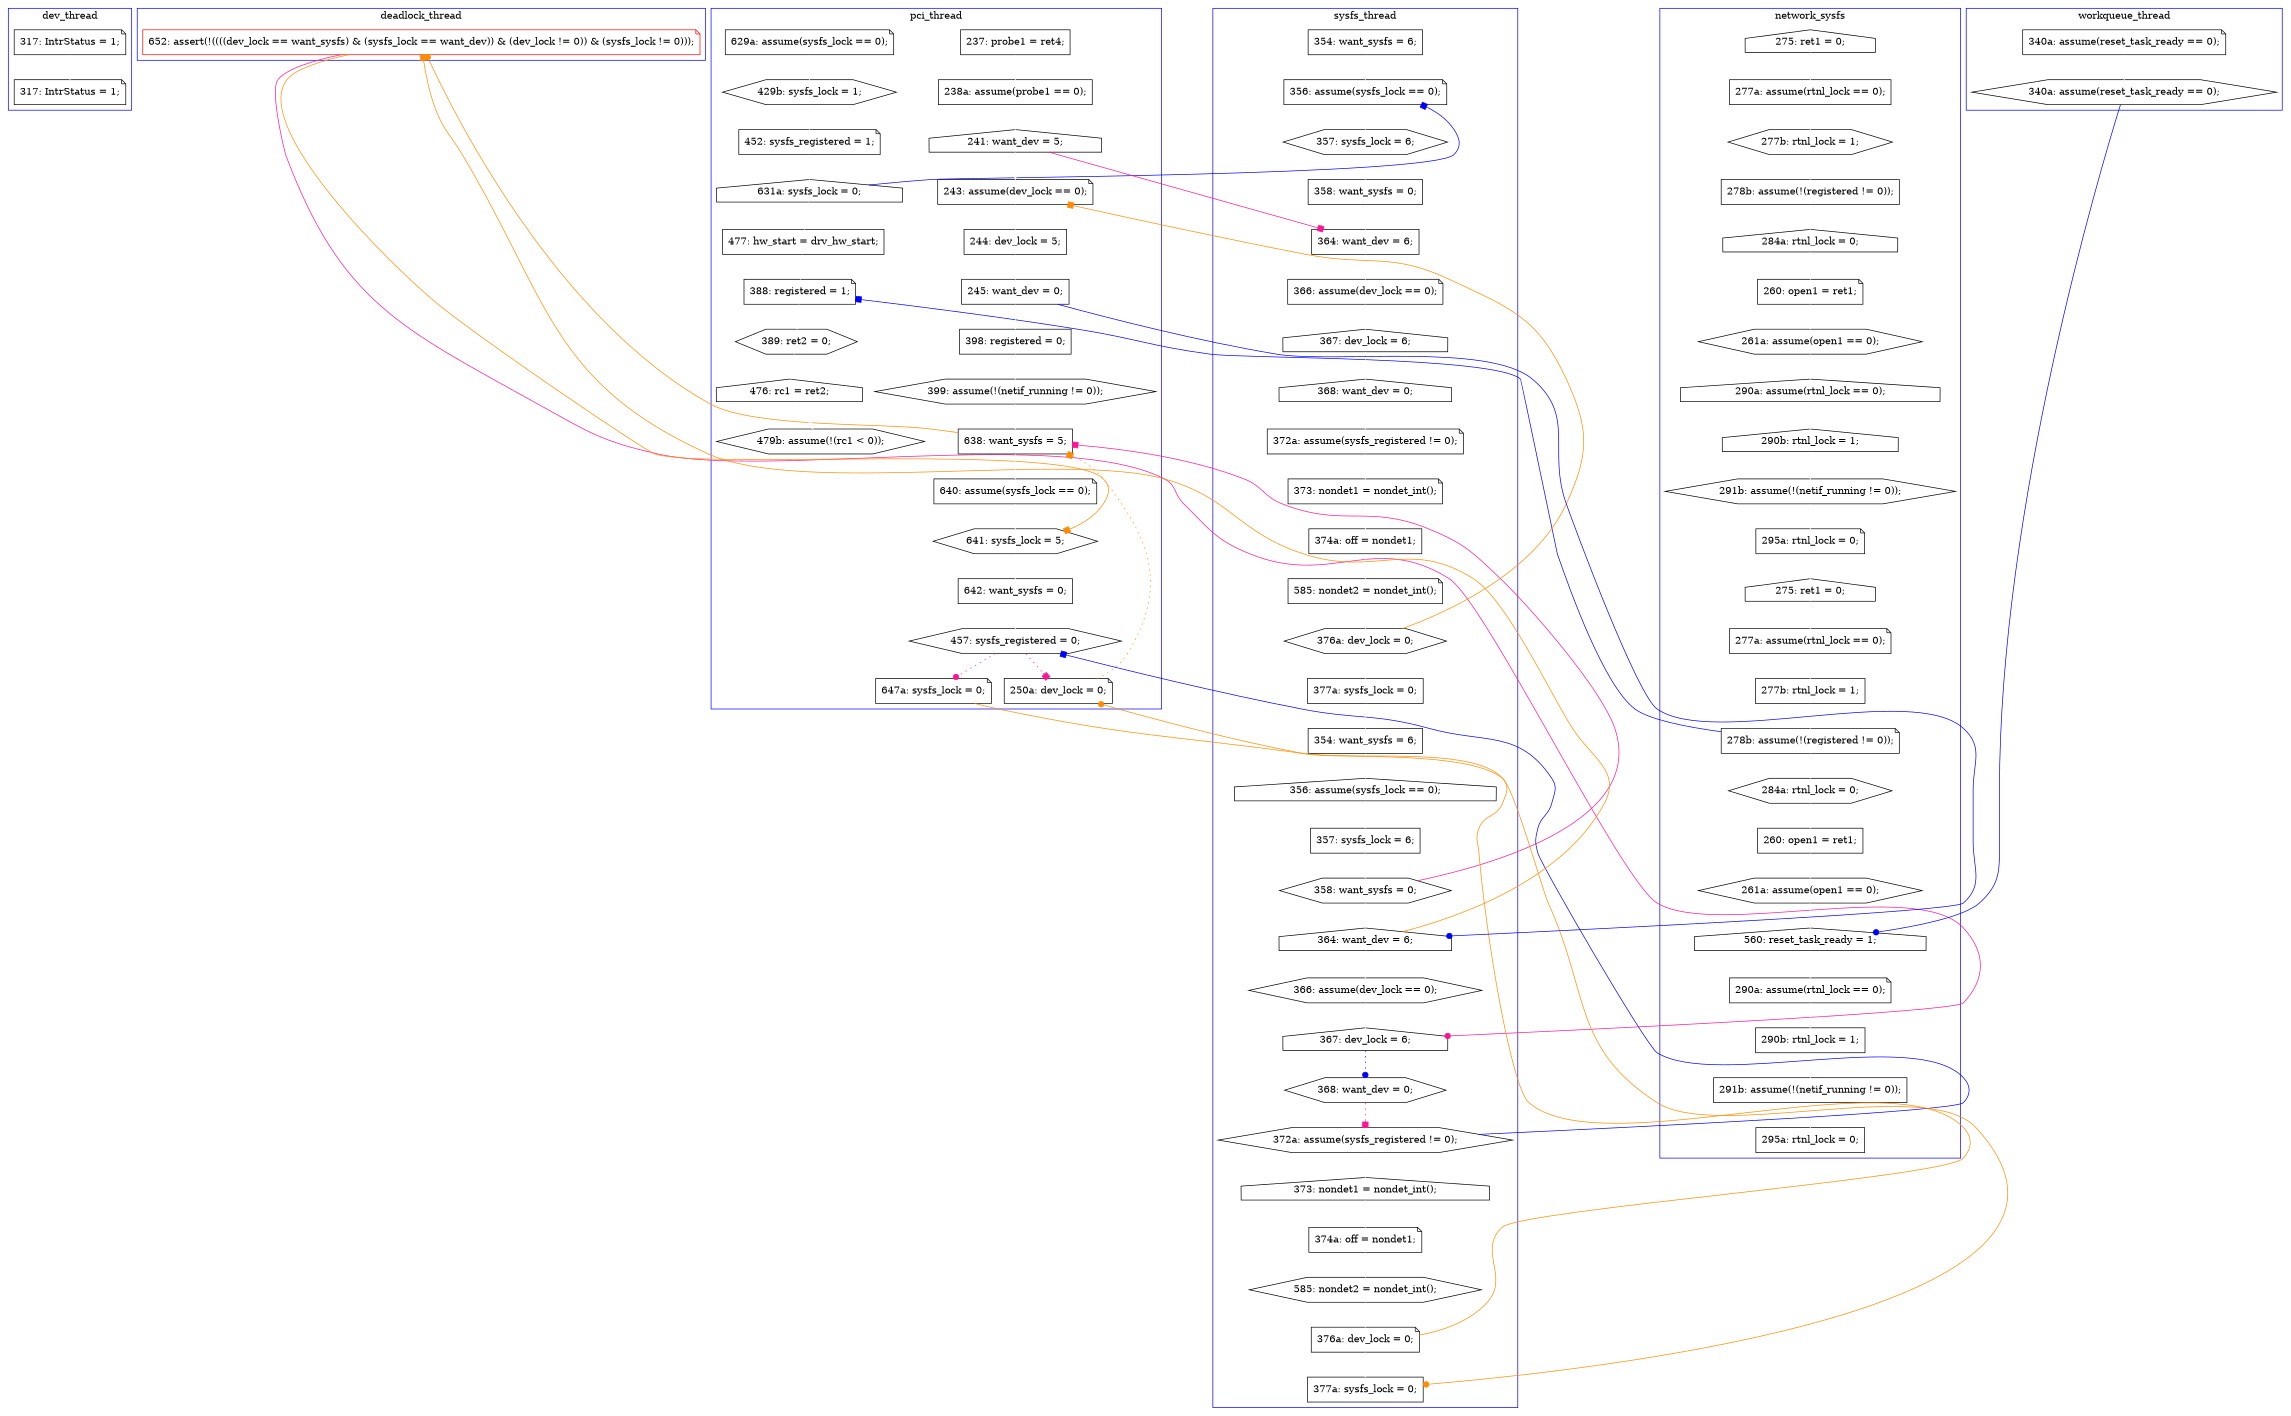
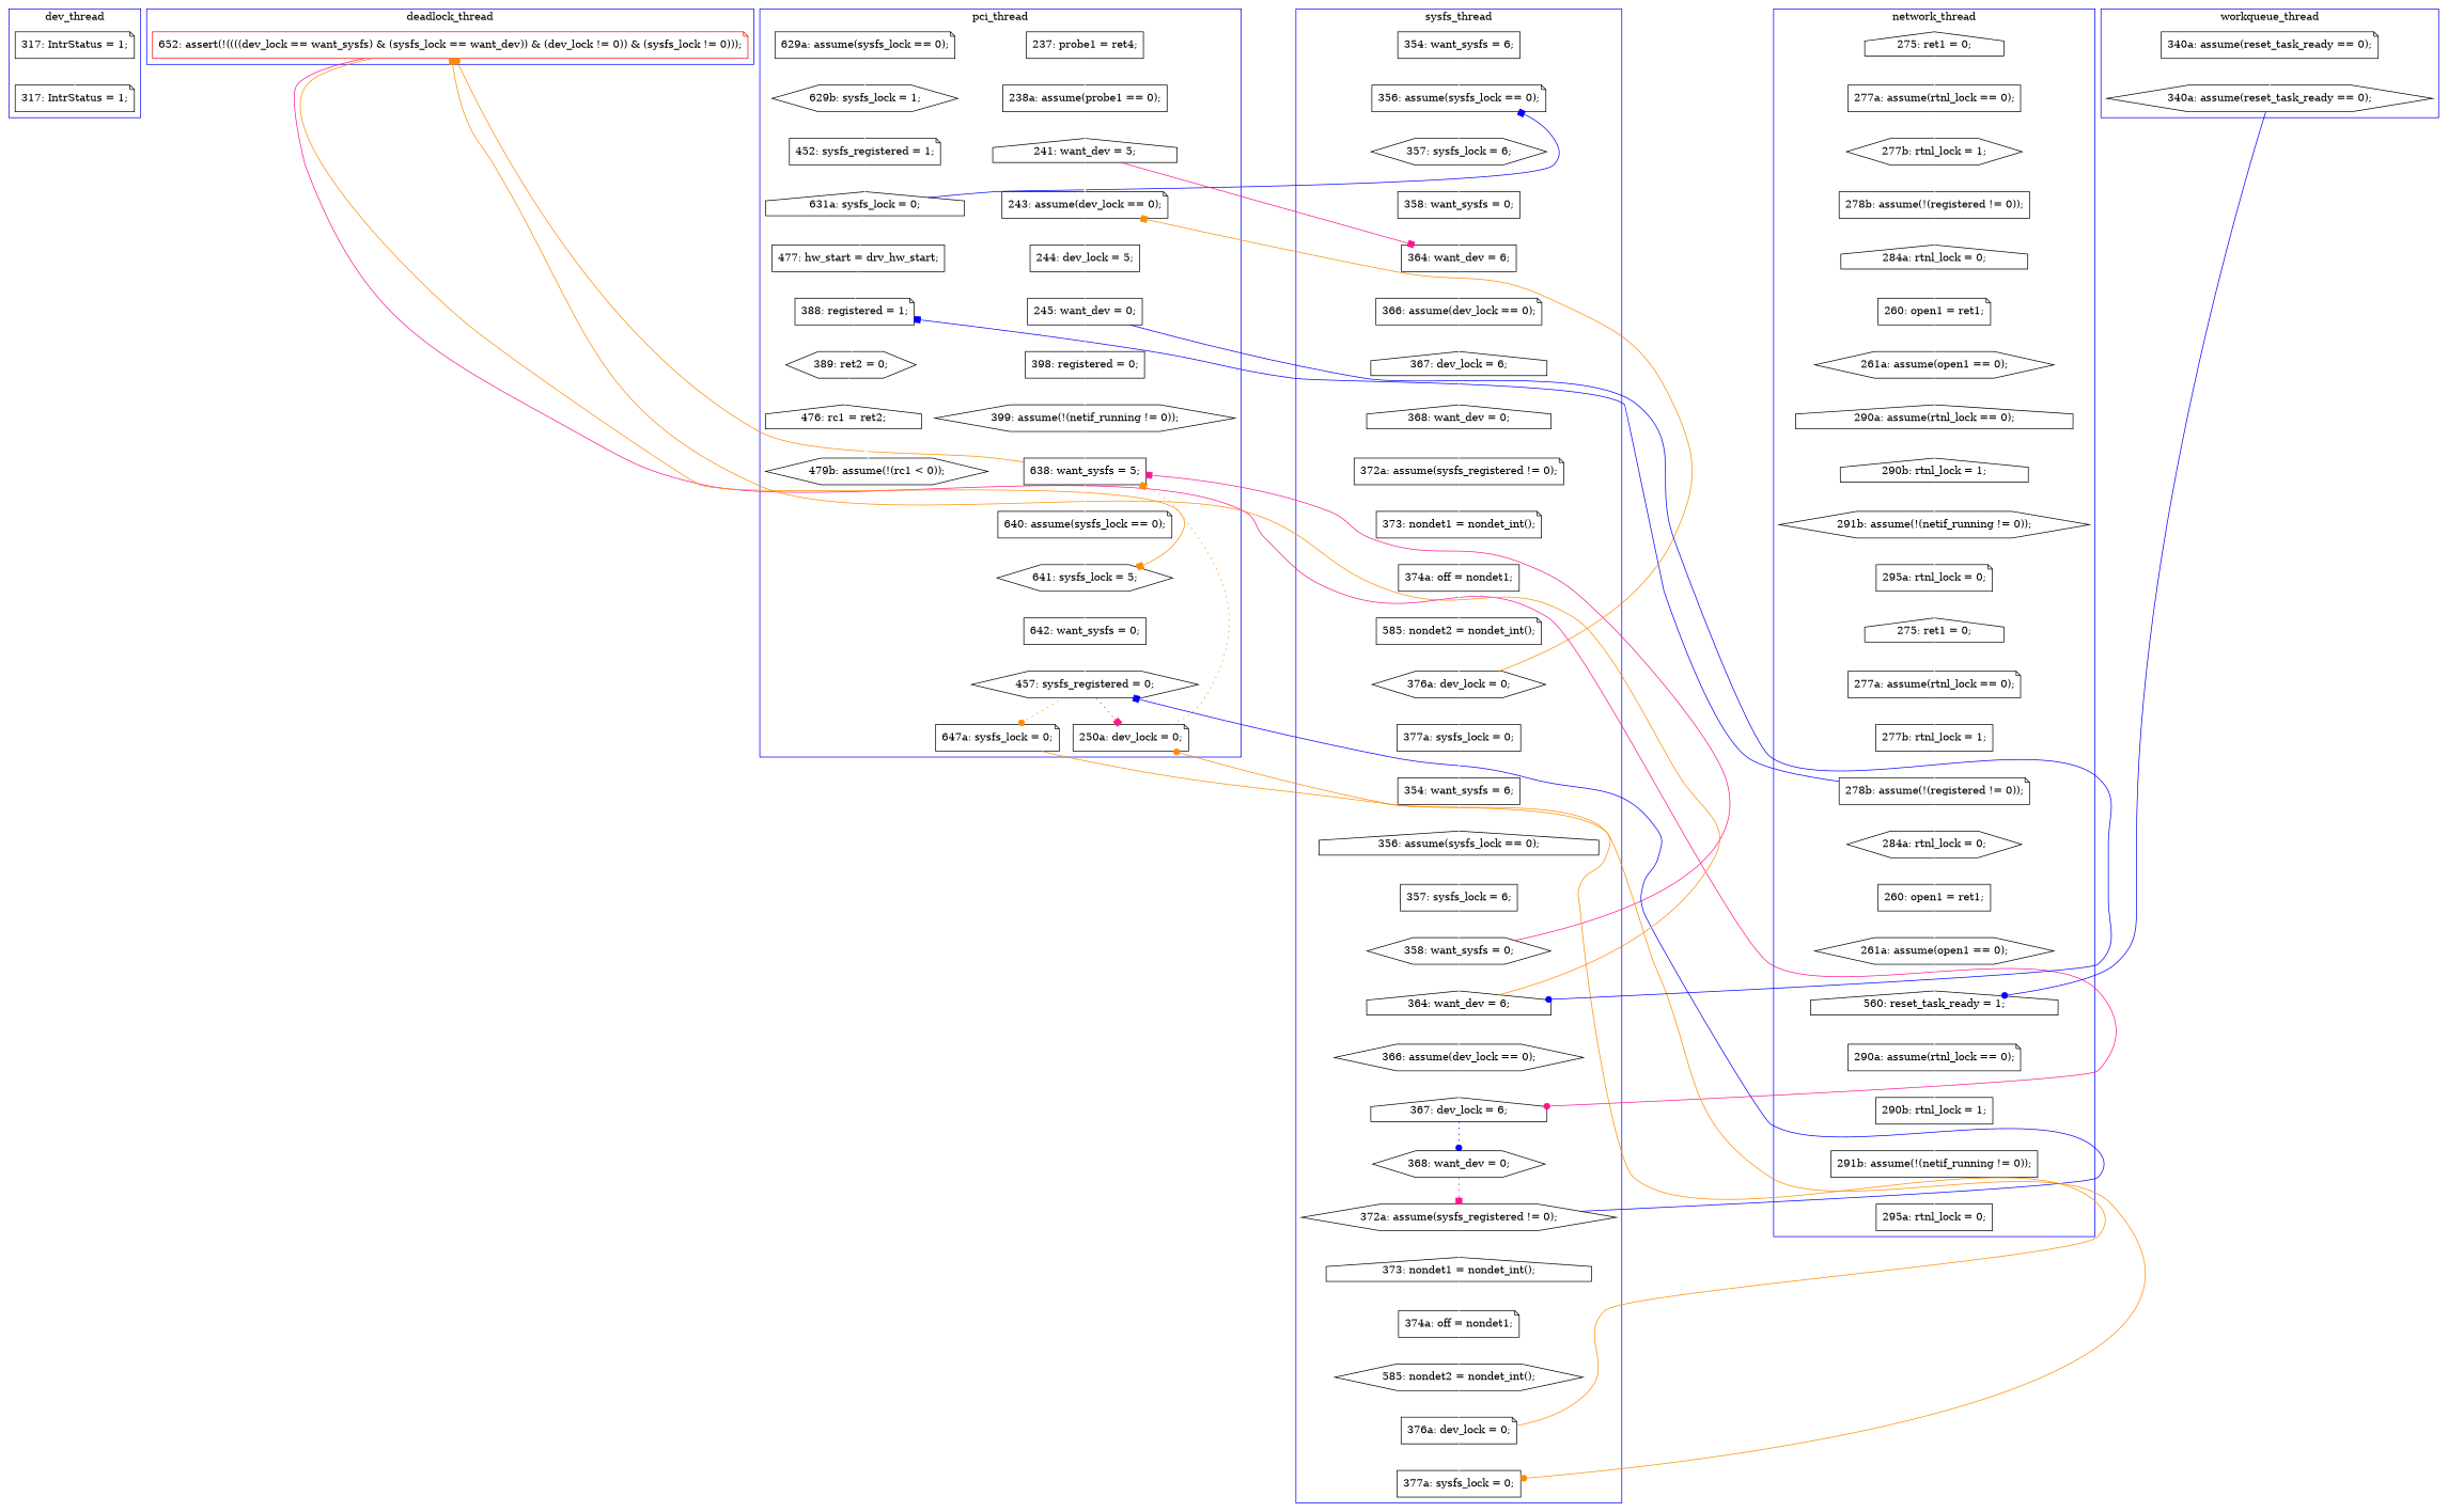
  digraph {
    node [shape=note]
    edge [color=white style=solid]
    n1 [label="317: IntrStatus = 1;"]
    n2 [label="317: IntrStatus = 1;"]
    n3 [color=red label="652: assert(!((((dev_lock == want_sysfs) & (sysfs_lock == want_dev)) & (dev_lock != 0)) & (sysfs_lock != 0)));"]
    n4 [label="278b: assume(!(registered != 0));"]
    n5 [label="284a: rtnl_lock = 0;" shape=hexagon]
    n6 [label="260: open1 = ret1;"]
    n7 [label="261a: assume(open1 == 0);" shape=hexagon]
    n8 [label="277b: rtnl_lock = 1;" shape=hexagon]
    n9 [label="278b: assume(!(registered != 0));" shape=box]
    n10 [label="261a: assume(open1 == 0);" shape=hexagon]
    n11 [label="560: reset_task_ready = 1;" shape=house]
    n12 [label="277a: assume(rtnl_lock == 0);"]
    n13 [label="277b: rtnl_lock = 1;" shape=box]
    n14 [label="284a: rtnl_lock = 0;" shape=house]
    n15 [label="291b: assume(!(netif_running != 0));" shape=box]
    n16 [label="295a: rtnl_lock = 0;" shape=box]
    n17 [label="290b: rtnl_lock = 1;" shape=house]
    n18 [label="291b: assume(!(netif_running != 0));" shape=hexagon]
    n19 [label="277a: assume(rtnl_lock == 0);" shape=box]
    n20 [label="295a: rtnl_lock = 0;"]
    n21 [label="275: ret1 = 0;" shape=house]
    n22 [label="275: ret1 = 0;" shape=house]
    n23 [label="290b: rtnl_lock = 1;" shape=box]
    n24 [label="290a: assume(rtnl_lock == 0);"]
    n25 [label="260: open1 = ret1;" shape=box]
    n26 [label="290a: assume(rtnl_lock == 0);" shape=house]
    n27 [label="340a: assume(reset_task_ready == 0);" shape=hexagon]
    n28 [label="340a: assume(reset_task_ready == 0);"]
    n29 [label="356: assume(sysfs_lock == 0);" shape=house]
    n30 [label="357: sysfs_lock = 6;" shape=box]
    n31 [label="373: nondet1 = nondet_int();"]
    n32 [label="374a: off = nondet1;" shape=box]
    n33 [label="358: want_sysfs = 0;" shape=hexagon]
    n34 [label="367: dev_lock = 6;" shape=house]
    n35 [label="368: want_dev = 0;" shape=house]
    n36 [label="356: assume(sysfs_lock == 0);"]
    n37 [label="376a: dev_lock = 0;"]
    n38 [label="377a: sysfs_lock = 0;" shape=box]
    n39 [label="358: want_sysfs = 0;" shape=box]
    n40 [label="364: want_dev = 6;" shape=box]
    n41 [label="366: assume(dev_lock == 0);"]
    n42 [label="372a: assume(sysfs_registered != 0);" shape=hexagon]
    n43 [label="372a: assume(sysfs_registered != 0);"]
    n44 [label="585: nondet2 = nondet_int();" shape=hexagon]
    n45 [label="368: want_dev = 0;" shape=hexagon]
    n46 [label="364: want_dev = 6;" shape=house]
    n47 [label="585: nondet2 = nondet_int();"]
    n48 [label="367: dev_lock = 6;" shape=house]
    n49 [label="354: want_sysfs = 6;" shape=box]
    n50 [label="374a: off = nondet1;"]
    n51 [label="377a: sysfs_lock = 0;" shape=box]
    n52 [label="366: assume(dev_lock == 0);" shape=hexagon]
    n53 [label="354: want_sysfs = 6;" shape=box]
    n54 [label="376a: dev_lock = 0;" shape=hexagon]
    n55 [label="357: sysfs_lock = 6;" shape=hexagon]
    n56 [label="373: nondet1 = nondet_int();" shape=house]
    n57 [label="452: sysfs_registered = 1;"]
    n58 [label="631a: sysfs_lock = 0;" shape=house]
    n59 [label="638: want_sysfs = 5;" shape=box]
    n60 [label="640: assume(sysfs_lock == 0);"]
    n61 [label="241: want_dev = 5;" shape=house]
    n62 [label="243: assume(dev_lock == 0);"]
    n63 [label="457: sysfs_registered = 0;" shape=hexagon]
    n64 [label="647a: sysfs_lock = 0;"]
    n65 [label="389: ret2 = 0;" shape=hexagon]
    n66 [label="476: rc1 = ret2;" shape=house]
    n67 [label="250a: dev_lock = 0;"]
    n68 [label="479b: assume(!(rc1 < 0));" shape=hexagon]
    n69 [label="388: registered = 1;"]
    n70 [label="245: want_dev = 0;" shape=box]
    n71 [label="244: dev_lock = 5;" shape=box]
    n72 [label="237: probe1 = ret4;" shape=box]
    n73 [label="238a: assume(probe1 == 0);" shape=box]
    n74 [label="629a: assume(sysfs_lock == 0);"]
-   n75 [label="429b: sysfs_lock = 1;" shape=hexagon]
+   n75 [label="629b: sysfs_lock = 1;" shape=hexagon]
    n76 [label="398: registered = 0;" shape=box]
    n77 [label="477: hw_start = drv_hw_start;" shape=box]
    n78 [label="641: sysfs_lock = 5;" shape=hexagon]
    n79 [label="642: want_sysfs = 0;" shape=box]
    n80 [label="399: assume(!(netif_running != 0));" shape=hexagon]
    subgraph cluster_1 {
      color=blue
      label=dev_thread
      n1
      n2
    }
    subgraph cluster_2 {
      color=blue
      label=deadlock_thread
      n3
    }
    subgraph cluster_3 {
      color=blue
-     label=network_sysfs
+     label=network_thread
      n4
      n5
      n6
      n7
      n8
      n9
      n10
      n11
      n12
      n13
      n14
      n15
      n16
      n17
      n18
      n19
      n20
      n21
      n22
      n23
      n24
      n25
      n26
    }
    subgraph cluster_4 {
      color=blue
      label=workqueue_thread
      n27
      n28
    }
    subgraph cluster_5 {
      color=blue
      label=sysfs_thread
      n29
      n30
      n31
      n32
      n33
      n34
      n35
      n36
      n37
      n38
      n39
      n40
      n41
      n42
      n43
      n44
      n45
      n46
      n47
      n48
      n49
      n50
      n51
      n52
      n53
      n54
      n55
      n56
    }
    subgraph cluster_6 {
      color=blue
      label=pci_thread
      n57
      n58
      n59
      n60
      n61
      n62
      n63
      n64
      n65
      n66
      n67
      n68
      n69
      n70
      n71
      n72
      n73
      n74
      n75
      n76
      n77
      n78
      n79
      n80
    }
    n1 -> n2
    n3 -> n48 [arrowhead=dot color=deeppink constraint=false]
    n3 -> n78 [arrowhead=box color=darkorange constraint=false]
    n4 -> n5
    n4 -> n69 [arrowhead=box color=blue constraint=false]
    n5 -> n25
    n6 -> n7
    n7 -> n26
    n8 -> n9
    n9 -> n14
    n10 -> n11
    n11 -> n24
    n12 -> n13
    n13 -> n4
    n14 -> n6
    n15 -> n16
    n17 -> n18
    n18 -> n20
    n19 -> n8
    n20 -> n21
    n21 -> n12
    n22 -> n19
    n23 -> n15
    n24 -> n23
    n25 -> n10
    n26 -> n17
    n27 -> n11 [arrowhead=dot color=blue constraint=false]
    n28 -> n27
    n29 -> n30
    n30 -> n33
    n31 -> n32
    n32 -> n47
    n33 -> n46
    n33 -> n59 [arrowhead=box color=deeppink constraint=false]
    n34 -> n35
    n35 -> n43
    n36 -> n55
    n37 -> n38
    n37 -> n67 [arrowhead=dot color=darkorange constraint=false]
    n39 -> n40
    n40 -> n41
    n41 -> n34
    n42 -> n56
    n42 -> n63 [arrowhead=box color=blue constraint=false]
    n43 -> n31
    n44 -> n37
    n45 -> n42 [arrowhead=box color=deeppink style=dotted]
    n46 -> n3 [arrowhead=box color=darkorange constraint=false]
    n46 -> n52
    n47 -> n54
    n48 -> n45 [arrowhead=dot color=blue style=dotted]
    n49 -> n29
    n50 -> n44
    n51 -> n49
    n52 -> n48
    n53 -> n36
    n54 -> n51
    n54 -> n62 [arrowhead=box color=darkorange constraint=false]
    n55 -> n39
    n56 -> n50
    n57 -> n58
    n58 -> n36 [arrowhead=box color=blue constraint=false]
    n58 -> n77
    n59 -> n3 [arrowhead=dot color=darkorange constraint=false]
    n59 -> n60
    n60 -> n78
    n61 -> n40 [arrowhead=box color=deeppink constraint=false]
    n61 -> n62
    n62 -> n71
-   n63 -> n64 [arrowhead=dot color=deeppink style=dotted]
+   n63 -> n64 [arrowhead=dot color=darkorange style=dotted]
    n63 -> n67 [arrowhead=box color=deeppink style=dotted]
    n64 -> n38 [arrowhead=dot color=darkorange constraint=false]
    n65 -> n66
    n66 -> n68
    n67 -> n59 [arrowhead=box color=darkorange constraint=false style=dotted]
    n69 -> n65
    n70 -> n46 [arrowhead=dot color=blue constraint=false]
    n70 -> n76
    n71 -> n70
    n72 -> n73
    n73 -> n61
    n74 -> n75
    n75 -> n57
    n76 -> n80
    n77 -> n69
    n78 -> n79
    n79 -> n63
    n80 -> n59
  }
